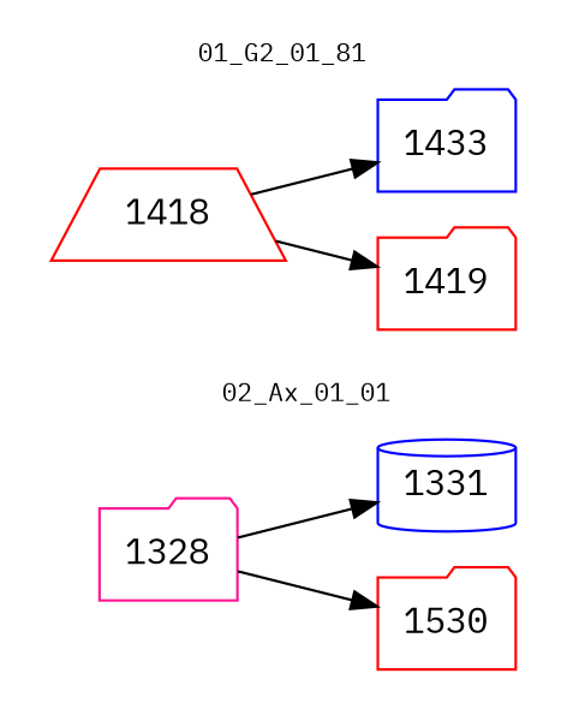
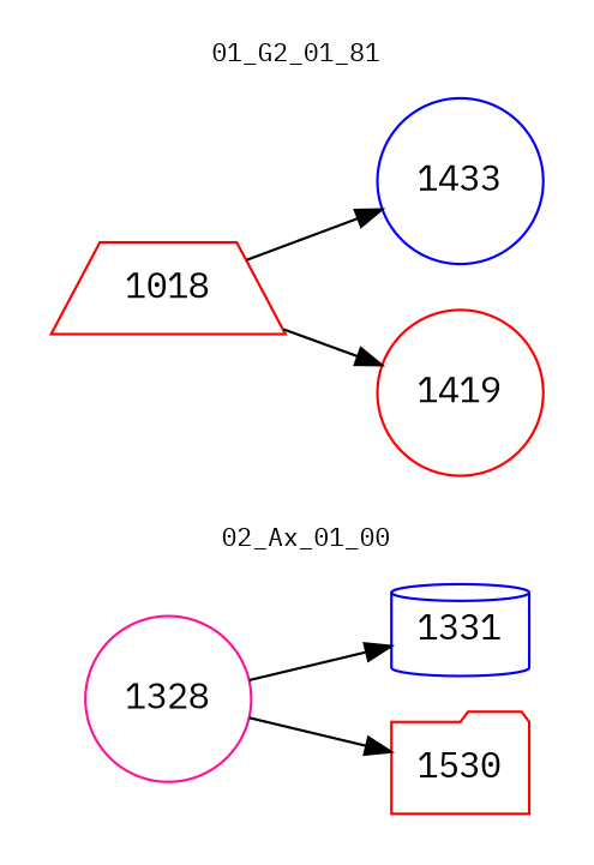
  digraph {
    fontname="IBM Plex Mono"
    rankdir=LR
    node [color=red fontname="IBM Plex Mono" shape=folder]
    edge [color=black fontname="IBM Plex Mono"]
-   n1 [color=deeppink label=1328]
+   n1 [color=deeppink label=1328 shape=circle]
    n2 [label=1530]
    n3 [color=blue label=1331 shape=cylinder]
-   n4 [label=1418 shape=trapezium]
-   n5 [label=1419]
-   n6 [color=blue label=1433]
+   n4 [label=1018 shape=trapezium]
+   n5 [label=1419 shape=circle]
+   n6 [color=blue label=1433 shape=circle]
    subgraph cluster_1 {
      color=white
      fontsize=10
-     label="02_Ax_01_01"
+     label="02_Ax_01_00"
      n1
      n2
      n3
    }
    subgraph cluster_2 {
      color=white
      fontsize=10
      label="01_G2_01_81"
      n4
      n5
      n6
    }
    n1 -> n2
    n1 -> n3
    n4 -> n5
    n4 -> n6
  }
